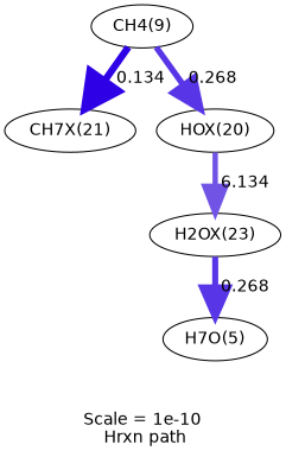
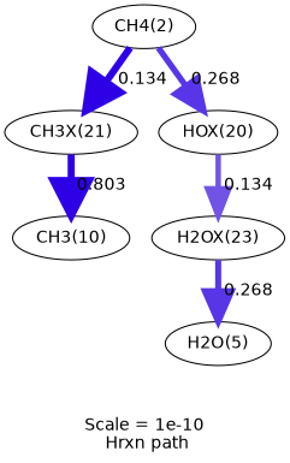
  digraph {
    fontname=Helvetica
    label="Scale = 1e-10\l Hrxn path"
    node [fontname=Helvetica]
    edge [arrowsize=2.92 color="0.7, 1.3, 0.9" fontname=Helvetica style="setlinewidth(5.83)"]
-   n1 [label="CH4(9)"]
-   n2 [label="CH7X(21)"]
+   n1 [label="CH4(2)"]
+   n2 [label="CH3X(21)"]
    n3 [label="HOX(20)"]
+   n4 [label="CH3(10)"]
    n5 [label="H2OX(23)"]
-   n6 [label="H7O(5)"]
+   n6 [label="H2O(5)"]
    n1 -> n2 [label=" 0.134"]
    n1 -> n3 [arrowsize=2.5 color="0.7, 0.768, 0.9" label=" 0.268" style="setlinewidth(5)"]
-   n3 -> n5 [arrowsize=2.24 color="0.7, 0.634, 0.9" label=" 6.134" style="setlinewidth(4.48)"]
+   n2 -> n4 [label=" 0.803"]
+   n3 -> n5 [arrowsize=2.24 color="0.7, 0.634, 0.9" label=" 0.134" style="setlinewidth(4.48)"]
    n5 -> n6 [arrowsize=2.5 color="0.7, 0.768, 0.9" label=" 0.268" style="setlinewidth(5)"]
  }
